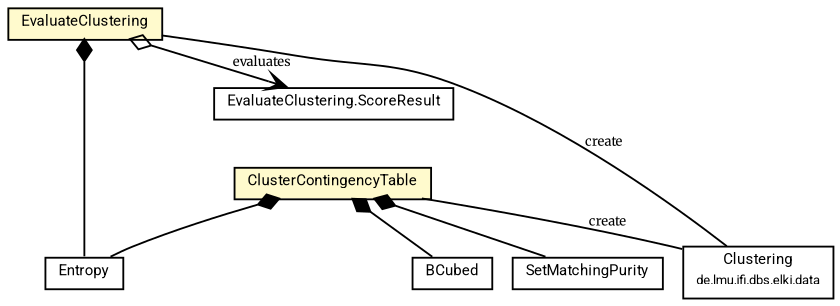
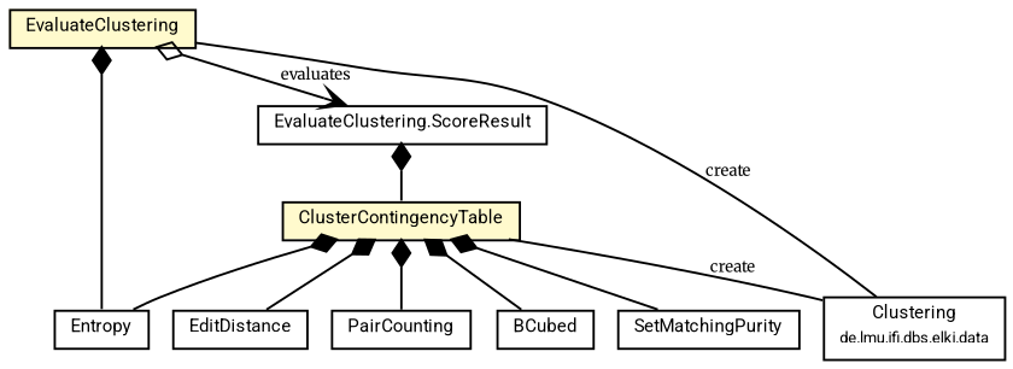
  digraph {
    fontname=Merriweather
    nodesep=0.15
    rankdir=TB
    ranksep=0.25
    node [fontcolor=black fontname=Merriweather fontsize=8 margin=0 shape=plaintext]
    edge [arrowhead=none arrowtail=diamond color=black dir=back fontname=Merriweather fontsize=7 labelfontname=Roboto labelfontsize=7 weight=6]
    n1 [height=0 label=<<table title="de.lmu.ifi.dbs.elki.evaluation.clustering.ClusterContingencyTable" border="0" cellborder="1" cellspacing="0" cellpadding="2" bgcolor="lemonChiffon" href="ClusterContingencyTable.html" target="_parent"> 		<tr><td><table border="0" cellspacing="0" cellpadding="1"> 		<tr><td align="center" balign="center"> <font face="Roboto">ClusterContingencyTable</font> </td></tr> 		</table></td></tr> 		</table>> width=0]
+   n2 [height=0 label=<<table title="de.lmu.ifi.dbs.elki.evaluation.clustering.EditDistance" border="0" cellborder="1" cellspacing="0" cellpadding="2" href="EditDistance.html" target="_parent"> 		<tr><td><table border="0" cellspacing="0" cellpadding="1"> 		<tr><td align="center" balign="center"> <font face="Roboto">EditDistance</font> </td></tr> 		</table></td></tr> 		</table>> width=0]
+   n3 [height=0 label=<<table title="de.lmu.ifi.dbs.elki.evaluation.clustering.PairCounting" border="0" cellborder="1" cellspacing="0" cellpadding="2" href="PairCounting.html" target="_parent"> 		<tr><td><table border="0" cellspacing="0" cellpadding="1"> 		<tr><td align="center" balign="center"> <font face="Roboto">PairCounting</font> </td></tr> 		</table></td></tr> 		</table>> width=0]
    n4 [height=0 label=<<table title="de.lmu.ifi.dbs.elki.evaluation.clustering.Entropy" border="0" cellborder="1" cellspacing="0" cellpadding="2" href="Entropy.html" target="_parent"> 		<tr><td><table border="0" cellspacing="0" cellpadding="1"> 		<tr><td align="center" balign="center"> <font face="Roboto">Entropy</font> </td></tr> 		</table></td></tr> 		</table>> width=0]
    n5 [height=0 label=<<table title="de.lmu.ifi.dbs.elki.evaluation.clustering.BCubed" border="0" cellborder="1" cellspacing="0" cellpadding="2" href="BCubed.html" target="_parent"> 		<tr><td><table border="0" cellspacing="0" cellpadding="1"> 		<tr><td align="center" balign="center"> <font face="Roboto">BCubed</font> </td></tr> 		</table></td></tr> 		</table>> width=0]
    n6 [height=0 label=<<table title="de.lmu.ifi.dbs.elki.evaluation.clustering.SetMatchingPurity" border="0" cellborder="1" cellspacing="0" cellpadding="2" href="SetMatchingPurity.html" target="_parent"> 		<tr><td><table border="0" cellspacing="0" cellpadding="1"> 		<tr><td align="center" balign="center"> <font face="Roboto">SetMatchingPurity</font> </td></tr> 		</table></td></tr> 		</table>> width=0]
    n7 [height=0 label=<<table title="de.lmu.ifi.dbs.elki.data.Clustering" border="0" cellborder="1" cellspacing="0" cellpadding="2" href="../../data/Clustering.html" target="_parent"> 		<tr><td><table border="0" cellspacing="0" cellpadding="1"> 		<tr><td align="center" balign="center"> <font face="Roboto">Clustering</font> </td></tr> 		<tr><td align="center" balign="center"> <font face="Roboto" point-size="7.0">de.lmu.ifi.dbs.elki.data</font> </td></tr> 		</table></td></tr> 		</table>> width=0]
    n8 [height=0 label=<<table title="de.lmu.ifi.dbs.elki.evaluation.clustering.EvaluateClustering" border="0" cellborder="1" cellspacing="0" cellpadding="2" bgcolor="LemonChiffon" href="EvaluateClustering.html" target="_parent"> 		<tr><td><table border="0" cellspacing="0" cellpadding="1"> 		<tr><td align="center" balign="center"> <font face="Roboto">EvaluateClustering</font> </td></tr> 		</table></td></tr> 		</table>> width=0]
    n9 [height=0 label=<<table title="de.lmu.ifi.dbs.elki.evaluation.clustering.EvaluateClustering.ScoreResult" border="0" cellborder="1" cellspacing="0" cellpadding="2" href="EvaluateClustering.ScoreResult.html" target="_parent"> 		<tr><td><table border="0" cellspacing="0" cellpadding="1"> 		<tr><td align="center" balign="center"> <font face="Roboto">EvaluateClustering.ScoreResult</font> </td></tr> 		</table></td></tr> 		</table>> width=0]
+   n1 -> n2
+   n1 -> n3
    n1 -> n4
    n1 -> n5
    n1 -> n6
    n1 -> n7 [label=create weight=2 arrowtail="" dir=""]
    n8 -> n4
    n8 -> n7 [label=create weight=2 arrowtail="" dir=""]
    n8 -> n9 [arrowhead=open arrowtail=ediamond dir=both label=evaluates weight=3]
+   n9 -> n1
  }
